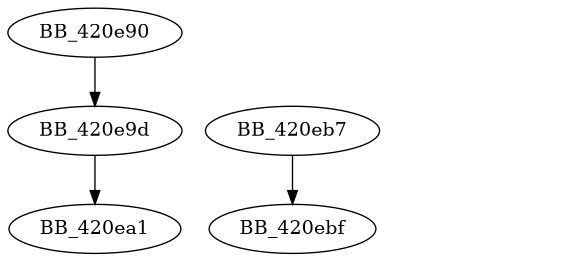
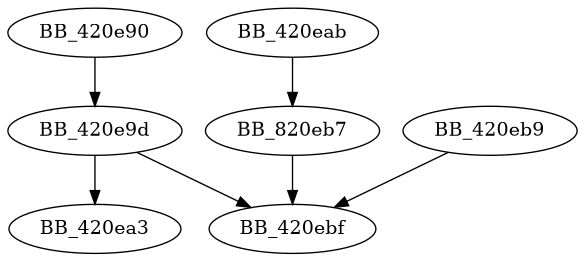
  digraph {
    BB_420e90
    BB_420e9d
-   BB_420ea1
+   BB_420ea1 [label=BB_420ea3]
    BB_420ebf
-   BB_420eb7
+   BB_420eab
+   BB_420eb7 [label=BB_820eb7]
+   BB_420eb9
    BB_420e90 -> BB_420e9d
    BB_420e9d -> BB_420ea1
+   BB_420e9d -> BB_420ebf
+   BB_420eab -> BB_420eb7
    BB_420eb7 -> BB_420ebf
+   BB_420eb9 -> BB_420ebf
  }
